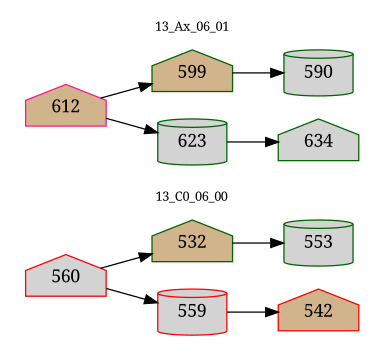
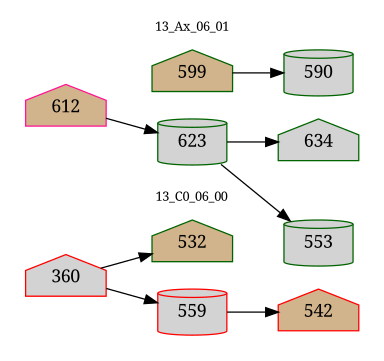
  digraph {
    fontname="Noto Serif"
    rankdir=LR
    node [color=darkgreen fillcolor=lightgrey fontname="Noto Serif" shape=house style=filled]
    edge [color=black fontname="Noto Serif"]
    n1 [color=deeppink fillcolor=tan label=612]
    n2 [fillcolor=tan label=599]
    n3 [label=623 shape=cylinder]
    n4 [label=590 shape=cylinder]
    n5 [label=634]
-   n6 [color=red label=560]
+   n6 [color=red label=360]
    n7 [fillcolor=tan label=532]
    n8 [color=red label=559 shape=cylinder]
    n9 [label=553 shape=cylinder]
    n10 [color=red fillcolor=tan label=542]
    subgraph cluster_1 {
      color=white
      fontsize=10
      label="13_Ax_06_01"
      n1
      n2
      n3
      n4
      n5
    }
    subgraph cluster_2 {
      color=white
      fontsize=10
      label="13_C0_06_00"
      n6
      n7
      n8
      n9
      n10
    }
-   n1 -> n2
    n1 -> n3
    n2 -> n4
    n3 -> n5
    n6 -> n7
    n6 -> n8
-   n7 -> n9
+   n3 -> n9
    n8 -> n10
  }
